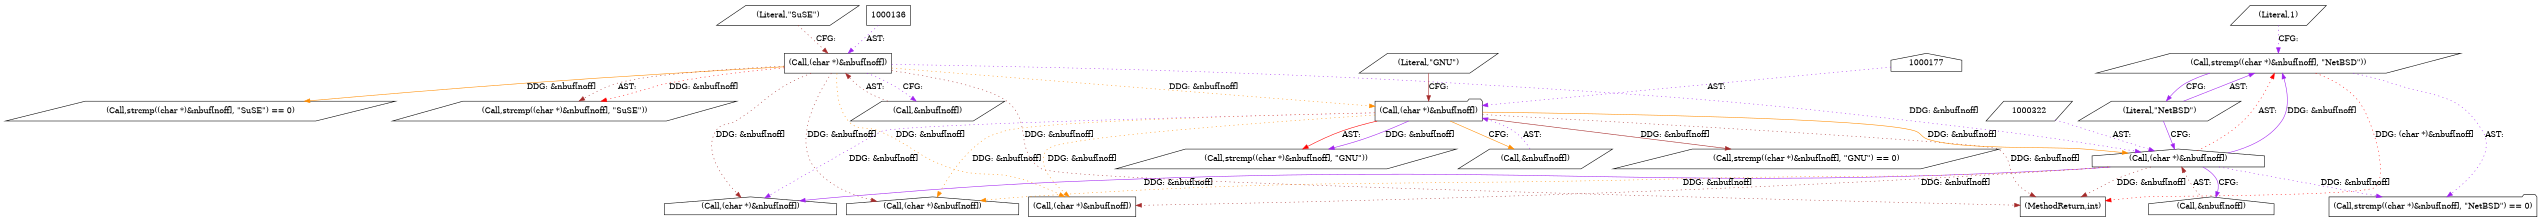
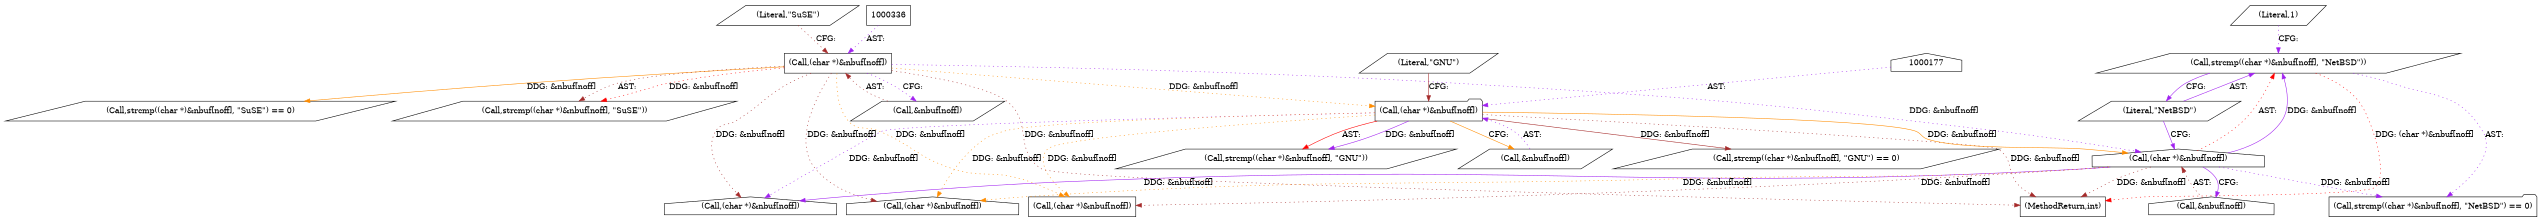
  digraph {
    fontname="DejaVu Serif"
    node [fontname="DejaVu Serif" shape=parallelogram]
    edge [color=purple fontname="DejaVu Serif" style=dotted]
    n1 [label="(Call,strcmp((char *)&nbuf[noff], \"NetBSD\"))"]
    n2 [label="(Literal,\"NetBSD\")"]
    n3 [label="(Call,strcmp((char *)&nbuf[noff], \"NetBSD\") == 0)" shape=folder]
    n4 [label="(MethodReturn,int)" shape=box]
    n5 [label="(Call,(char *)&nbuf[noff])" shape=house]
    n6 [label="(Call,(char *)&nbuf[noff])" shape=box]
    n7 [label="(Call,(char *)&nbuf[noff])" shape=house]
    n8 [label="(Call,&nbuf[noff])" shape=house]
    n9 [label="(Call,(char *)&nbuf[noff])" shape=house]
    n10 [label="(Call,(char *)&nbuf[noff])" shape=folder]
    n11 [label="(Call,strcmp((char *)&nbuf[noff], \"GNU\"))"]
    n12 [label="(Call,&nbuf[noff])"]
    n13 [label="(Call,strcmp((char *)&nbuf[noff], \"GNU\") == 0)"]
    n14 [label="(Call,(char *)&nbuf[noff])" shape=box]
    n15 [label="(Call,&nbuf[noff])"]
    n16 [label="(Call,strcmp((char *)&nbuf[noff], \"SuSE\") == 0)"]
    n17 [label="(Call,strcmp((char *)&nbuf[noff], \"SuSE\"))"]
    n18 [label="(Literal,\"GNU\")"]
    n19 [label="(Literal,\"SuSE\")"]
    n20 [label="(Literal,1)"]
-   1000322
    1000177 [shape=house]
-   1000136 [shape=box]
+   1000136 [shape=box label=1000336]
    n1 -> n2 [label="CFG: " style=solid]
    n1 -> n3 [label="AST: "]
    n1 -> n4 [color=red label="DDG: (char *)&nbuf[noff]"]
    n2 -> n1 [label="AST: " style=solid]
    n2 -> n5 [label="CFG: " style=solid]
    n5 -> n1 [color=red label="AST: "]
    n5 -> n1 [label="DDG: &nbuf[noff]" style=solid]
    n5 -> n3 [label="DDG: &nbuf[noff]"]
    n5 -> n4 [color=brown label="DDG: &nbuf[noff]"]
    n5 -> n6 [color=brown label="DDG: &nbuf[noff]"]
    n5 -> n7 [label="DDG: &nbuf[noff]" style=solid]
    n5 -> n8 [label="CFG: " style=solid]
    n5 -> n9 [color=darkorange label="DDG: &nbuf[noff]"]
    n8 -> n5 [color=brown label="AST: "]
    n10 -> n4 [color=brown label="DDG: &nbuf[noff]"]
    n10 -> n5 [color=darkorange label="DDG: &nbuf[noff]" style=solid]
    n10 -> n6 [color=darkorange label="DDG: &nbuf[noff]"]
    n10 -> n7 [label="DDG: &nbuf[noff]"]
    n10 -> n9 [color=darkorange label="DDG: &nbuf[noff]"]
    n10 -> n11 [color=red label="AST: " style=solid]
    n10 -> n11 [label="DDG: &nbuf[noff]" style=solid]
    n10 -> n12 [color=darkorange label="CFG: " style=solid]
    n10 -> n13 [color=brown label="DDG: &nbuf[noff]" style=solid]
    n12 -> n10 [label="AST: "]
    n14 -> n4 [color=brown label="DDG: &nbuf[noff]"]
    n14 -> n5 [label="DDG: &nbuf[noff]"]
    n14 -> n6 [color=darkorange label="DDG: &nbuf[noff]"]
    n14 -> n7 [color=brown label="DDG: &nbuf[noff]"]
    n14 -> n9 [color=brown label="DDG: &nbuf[noff]"]
    n14 -> n10 [color=darkorange label="DDG: &nbuf[noff]"]
    n14 -> n15 [label="CFG: "]
    n14 -> n16 [color=darkorange label="DDG: &nbuf[noff]" style=solid]
    n14 -> n17 [color=brown label="AST: "]
    n14 -> n17 [color=red label="DDG: &nbuf[noff]"]
    n15 -> n14 [color=brown label="AST: "]
    n18 -> n10 [color=brown label="CFG: " style=solid]
    n19 -> n14 [color=brown label="CFG: "]
    n20 -> n1 [label="CFG: "]
-   1000322 -> n5 [label="AST: "]
    1000177 -> n10 [label="AST: "]
    1000136 -> n14 [label="AST: "]
  }
